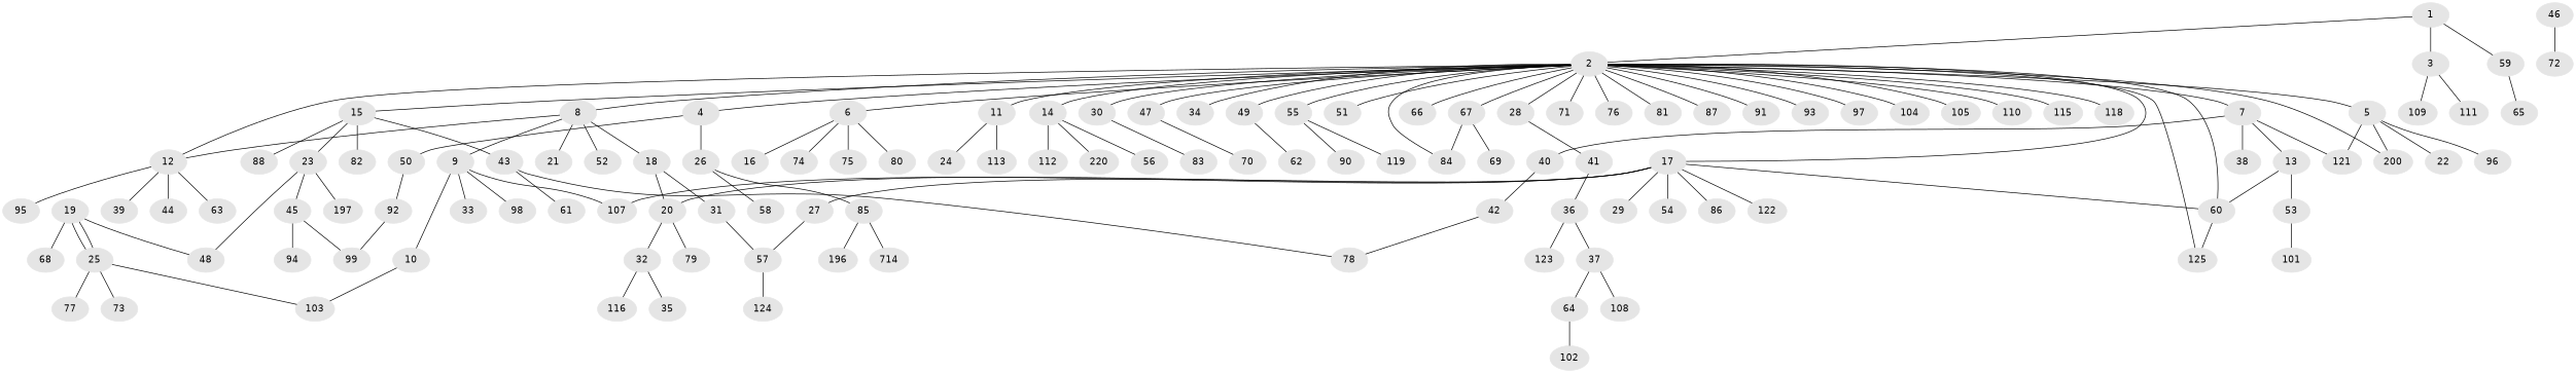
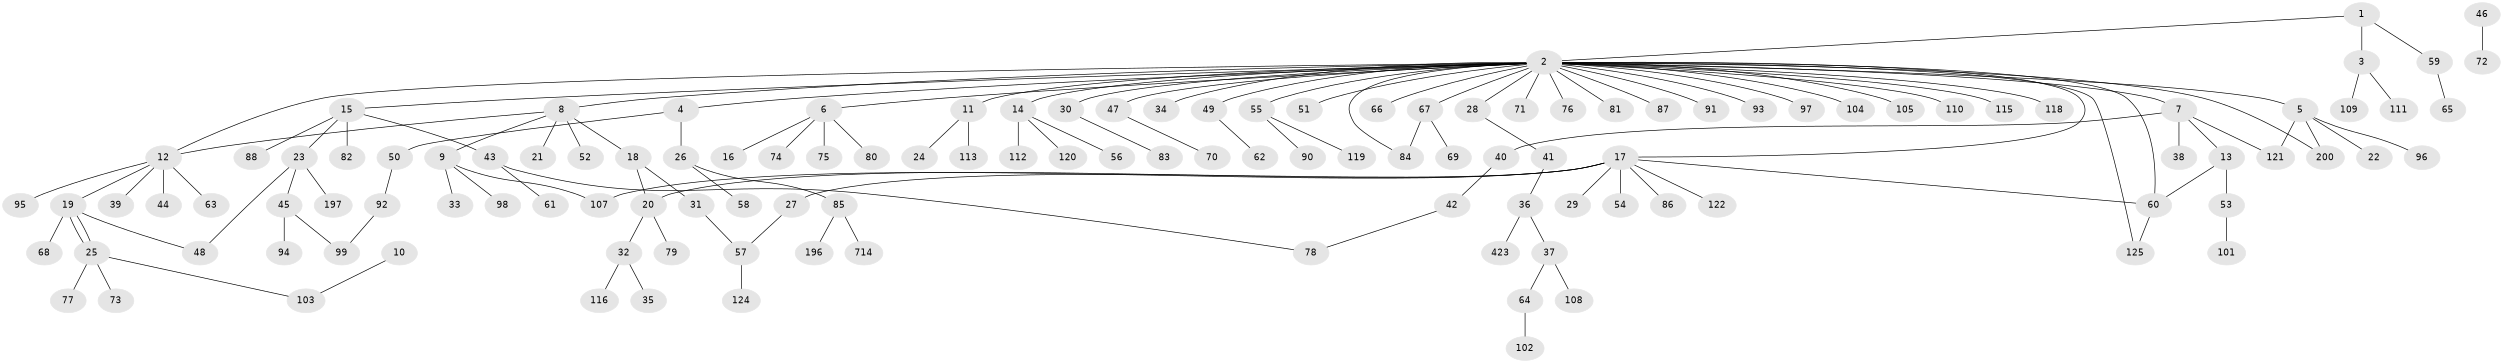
  graph {
    fontname="DejaVu Sans"
    node [color=gray90 fontname="DejaVu Sans" style=filled]
    edge [fontname="DejaVu Sans"]
    1
    2
    3
    59
    4
    5
    6
    7
    8
    11
    12
    14
    15
    17
    28
    30
    34
    47
    49
    51
    55
    60
    66
    67
    71
    76
    81
    84
    87
    91
    93
    97
    n33 [label=200]
    104
    105
    110
    115
    118
    125
    109
    111
    65
    26
    50
    22
    96
    121
    16
    74
    75
    80
    13
    38
    40
    9
    18
    21
    52
    24
    113
    19
    39
    44
    63
    95
    56
    112
-   120 [label=220]
+   120
    23
    43
    82
    88
    107
    20
    27
    29
    54
    86
    122
    41
    83
    70
    62
    90
    119
    69
    58
    85
    92
    53
    42
    10
    33
    98
    31
    103
    25
    48
    68
    101
    45
    n102 [label=197]
    78
    61
    32
    79
    57
    36
    37
-   123
+   123 [label=423]
    46
    72
    73
    77
    35
    116
    94
    99
    n119 [label=196]
    n120 [label=714]
    124
    64
    108
    102
    1 -- 2
    1 -- 3
    1 -- 59
    2 -- 4
    2 -- 5
    2 -- 6
    2 -- 7
    2 -- 8
    2 -- 11
    2 -- 12
    2 -- 14
    2 -- 15
    2 -- 17
    2 -- 28
    2 -- 30
    2 -- 34
    2 -- 47
    2 -- 49
    2 -- 51
    2 -- 55
    2 -- 60
    2 -- 66
    2 -- 67
    2 -- 71
    2 -- 76
    2 -- 81
    2 -- 84
    2 -- 87
    2 -- 91
    2 -- 93
    2 -- 97
    2 -- n33
    2 -- 104
    2 -- 105
    2 -- 110
    2 -- 115
    2 -- 118
    2 -- 125
    3 -- 109
    3 -- 111
    59 -- 65
    4 -- 26
    4 -- 50
    5 -- n33
    5 -- 22
    5 -- 96
    5 -- 121
    6 -- 16
    6 -- 74
    6 -- 75
    6 -- 80
    7 -- 121
    7 -- 13
    7 -- 38
    7 -- 40
    8 -- 12
    8 -- 9
    8 -- 18
    8 -- 21
    8 -- 52
    11 -- 24
    11 -- 113
+   12 -- 19
    12 -- 39
    12 -- 44
    12 -- 63
    12 -- 95
    14 -- 56
    14 -- 112
    14 -- 120
    15 -- 23
    15 -- 43
    15 -- 82
    15 -- 88
    17 -- 60
    17 -- 107
    17 -- 20
    17 -- 27
    17 -- 29
    17 -- 54
    17 -- 86
    17 -- 122
    28 -- 41
    30 -- 83
    47 -- 70
    49 -- 62
    55 -- 90
    55 -- 119
    60 -- 125
    67 -- 84
    67 -- 69
    26 -- 58
    26 -- 85
    50 -- 92
    13 -- 60
    13 -- 53
    40 -- 42
    9 -- 107
-   9 -- 10
    9 -- 33
    9 -- 98
    18 -- 20
    18 -- 31
    19 -- 25
    19 -- 25
    19 -- 48
    19 -- 68
    23 -- 48
    23 -- 45
    23 -- n102
    43 -- 78
    43 -- 61
    20 -- 32
    20 -- 79
    27 -- 57
    41 -- 36
    85 -- n119
    85 -- n120
    92 -- 99
    53 -- 101
    42 -- 78
    10 -- 103
    31 -- 57
    25 -- 103
    25 -- 73
    25 -- 77
    45 -- 94
    45 -- 99
    32 -- 35
    32 -- 116
    57 -- 124
    36 -- 37
    36 -- 123
    37 -- 64
    37 -- 108
    46 -- 72
    64 -- 102
  }
